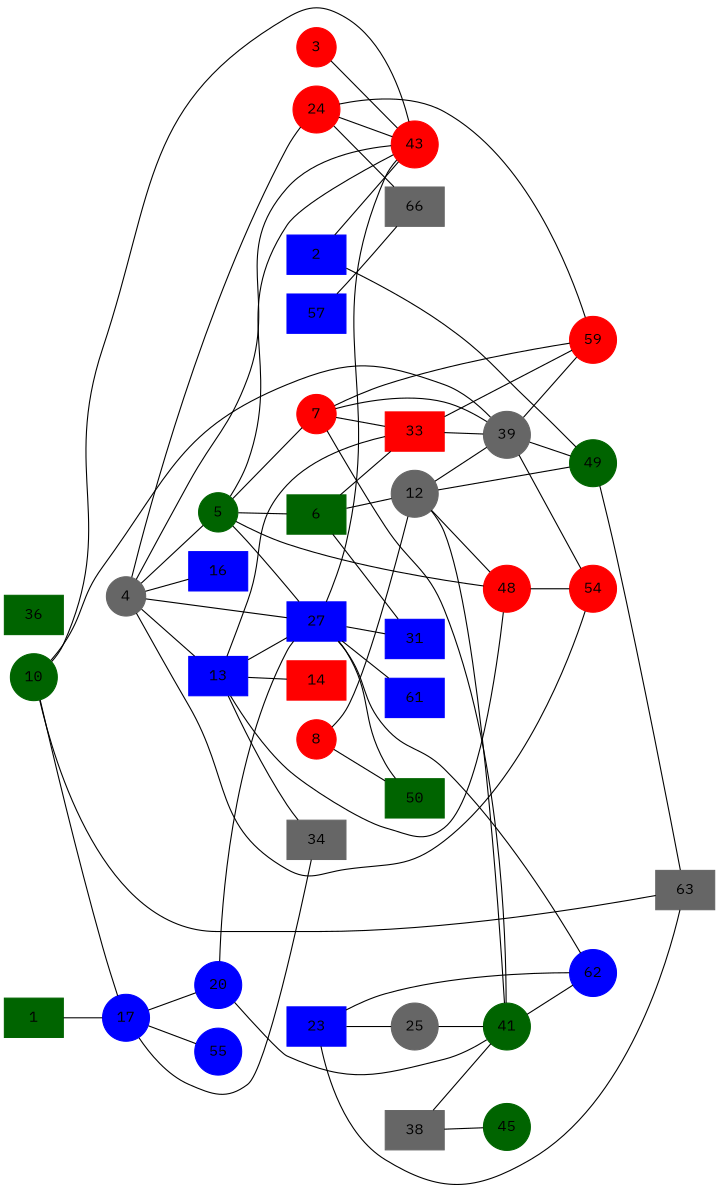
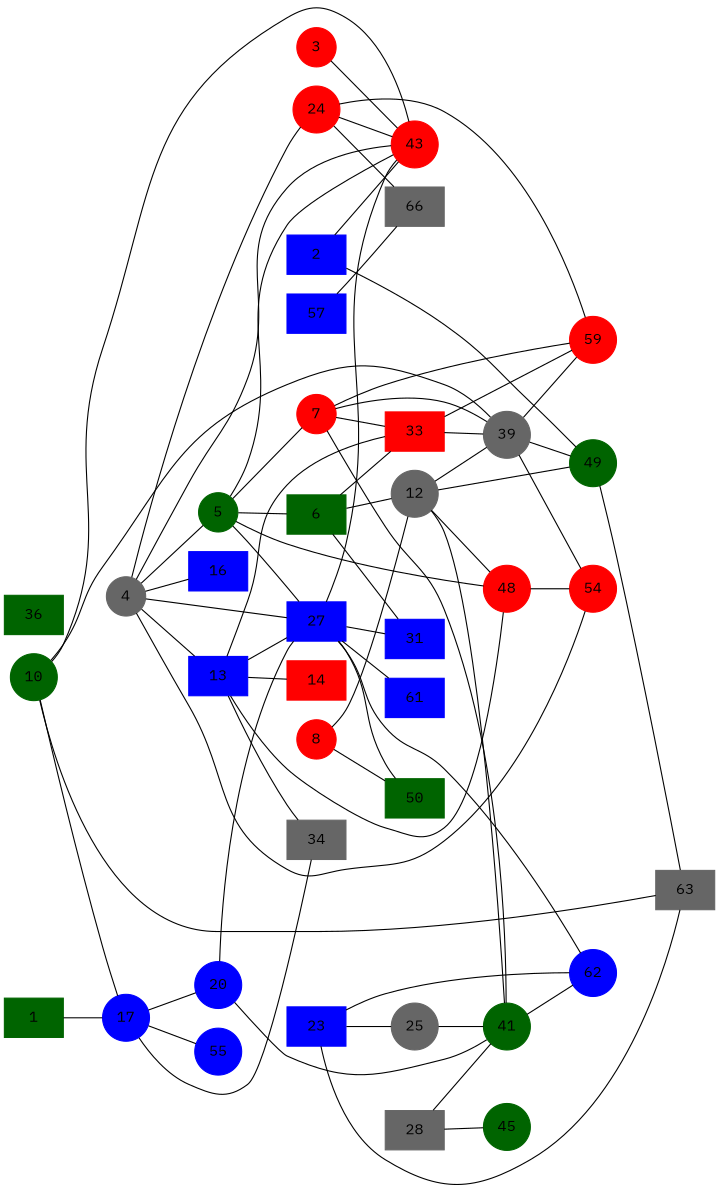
  graph {
    fontname="IBM Plex Mono"
    rankdir=LR
    node [color=blue fontname="IBM Plex Mono" shape=circle style=filled]
    edge [fontname="IBM Plex Mono"]
    17 [super="+30"]
    34 [color=gray40 shape=box super="+42"]
    55
    20 [super="+47"]
    1 [color=darkgreen shape=box]
    2 [shape=box super="+40"]
    43 [color=red super="+60+64"]
    49 [color=darkgreen super="+56"]
    63 [color=gray40 shape=box]
    3 [color=red]
    4 [color=gray40 super="+19+52+11+65+22"]
    5 [color=darkgreen super="+21"]
    13 [shape=box super="+58"]
    16 [shape=box]
    24 [color=red super="+35"]
    27 [shape=box super="+37+38+29"]
    54 [color=red]
    6 [color=darkgreen shape=box super="+9"]
    7 [color=red super="+26"]
    48 [color=red super="+51"]
    33 [color=red shape=box]
    14 [color=red shape=box]
    59 [color=red]
    66 [color=gray40 shape=box]
    31 [shape=box]
    50 [color=darkgreen shape=box]
    62
    61 [shape=box]
    39 [color=gray40 super="+53"]
    12 [color=gray40]
    41 [color=darkgreen]
    8 [color=red]
    10 [color=darkgreen super="+18"]
    23 [shape=box]
    25 [color=gray40]
-   28 [color=gray40 shape=box label=38]
+   28 [color=gray40 shape=box]
    45 [color=darkgreen]
    36 [color=darkgreen shape=box]
    57 [shape=box]
    17 -- 34
    17 -- 55
    17 -- 20
    20 -- 27 [weight=2]
    20 -- 41
    1 -- 17
    2 -- 43
    2 -- 49
    49 -- 63
    3 -- 43
    4 -- 43
    4 -- 5
    4 -- 13
    4 -- 16
    4 -- 24
    4 -- 27 [weight=2]
    4 -- 54
    5 -- 43
    5 -- 27
    5 -- 6
    5 -- 7
    5 -- 48
    13 -- 34
    13 -- 27
    13 -- 48
    13 -- 33
    13 -- 14
    24 -- 43
    24 -- 59
    24 -- 66
    27 -- 43
    27 -- 31
    27 -- 50
    27 -- 62
    27 -- 61
    6 -- 33
    6 -- 31
    6 -- 12
    7 -- 33
    7 -- 59
    7 -- 39
    7 -- 41
    48 -- 54
    33 -- 59
    33 -- 39
    39 -- 49
    39 -- 54
    39 -- 59
    12 -- 49
    12 -- 48
    12 -- 39
    12 -- 41
    41 -- 62
    8 -- 50
    8 -- 12
    10 -- 17
    10 -- 43
    10 -- 63
    10 -- 39
    23 -- 63
    23 -- 62
    23 -- 25
    25 -- 41
    28 -- 41
    28 -- 45
    57 -- 66
  }
